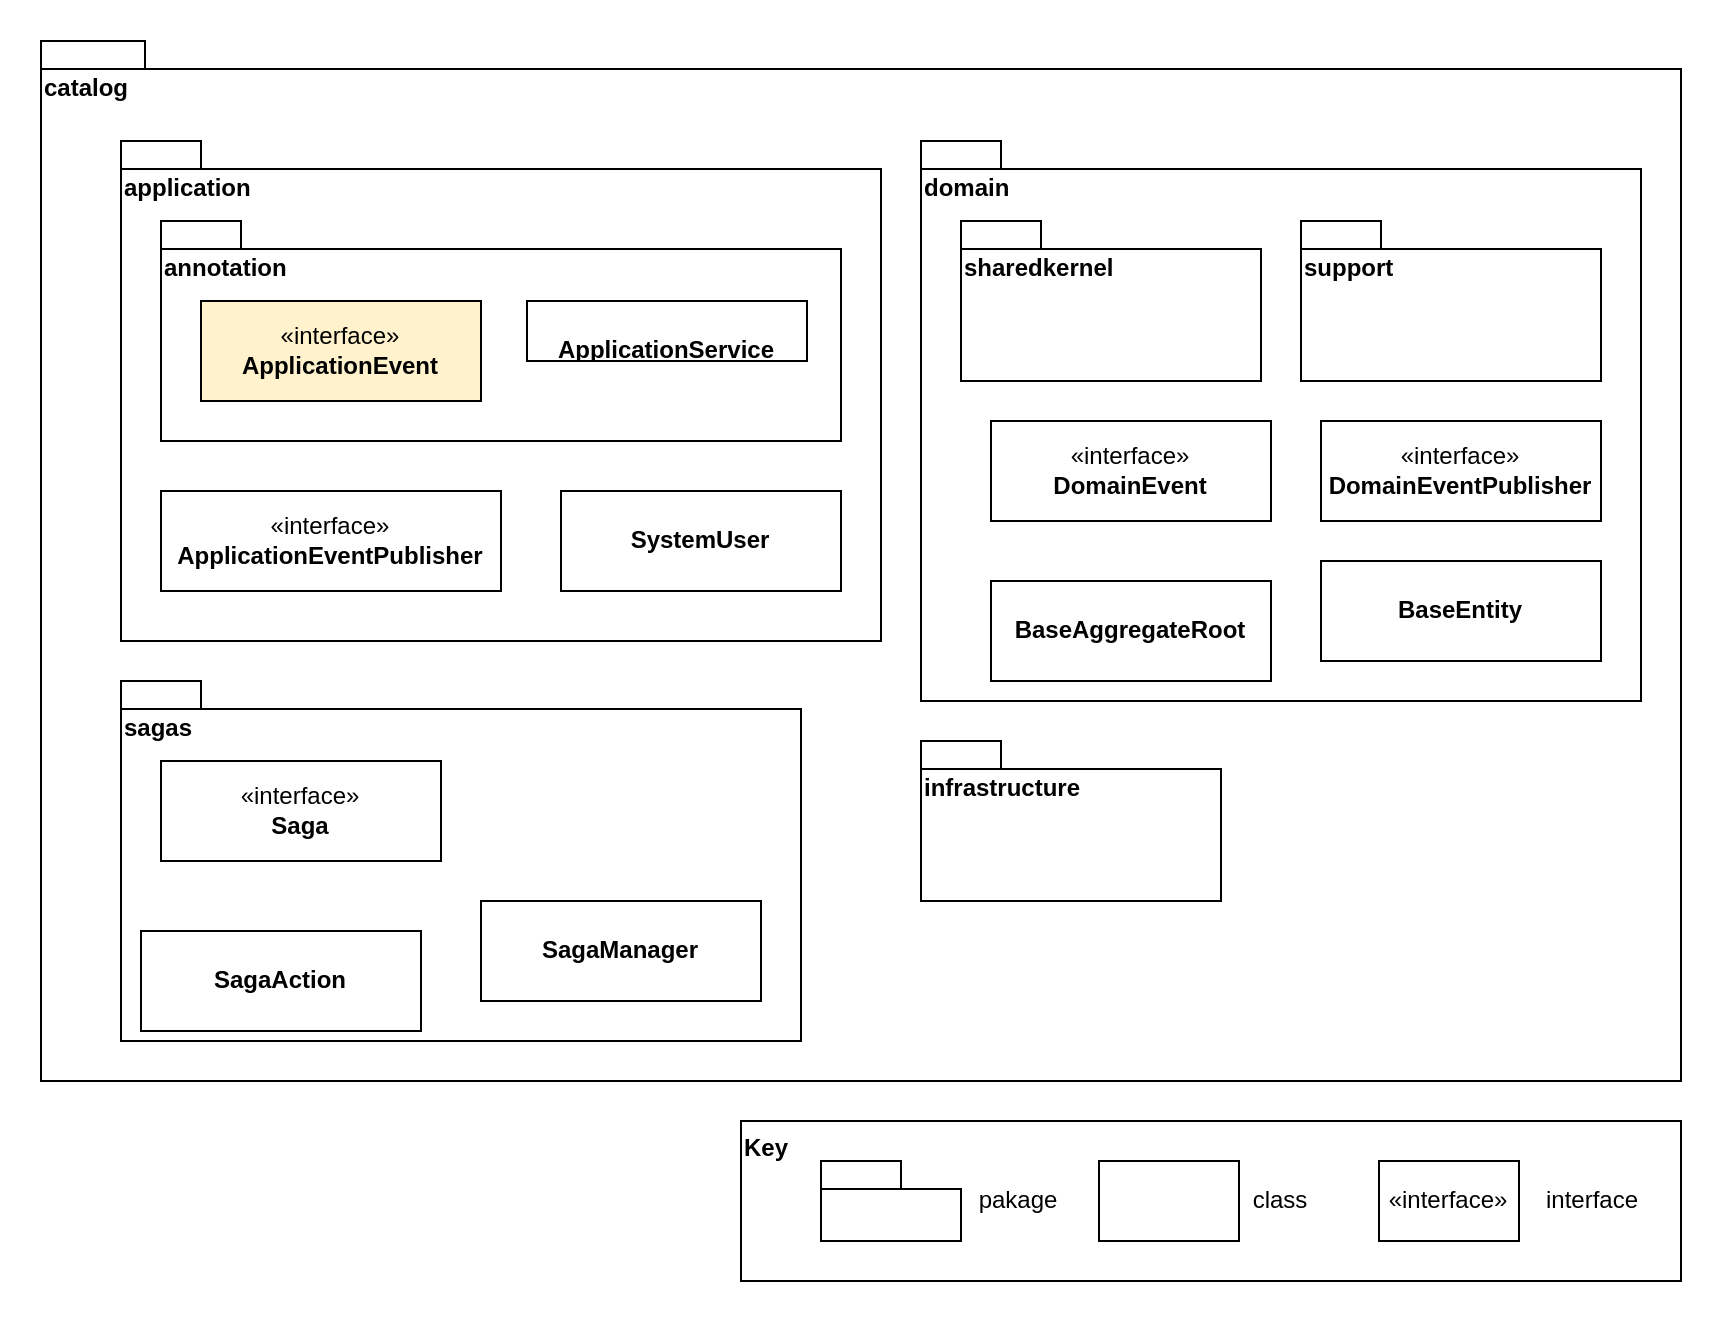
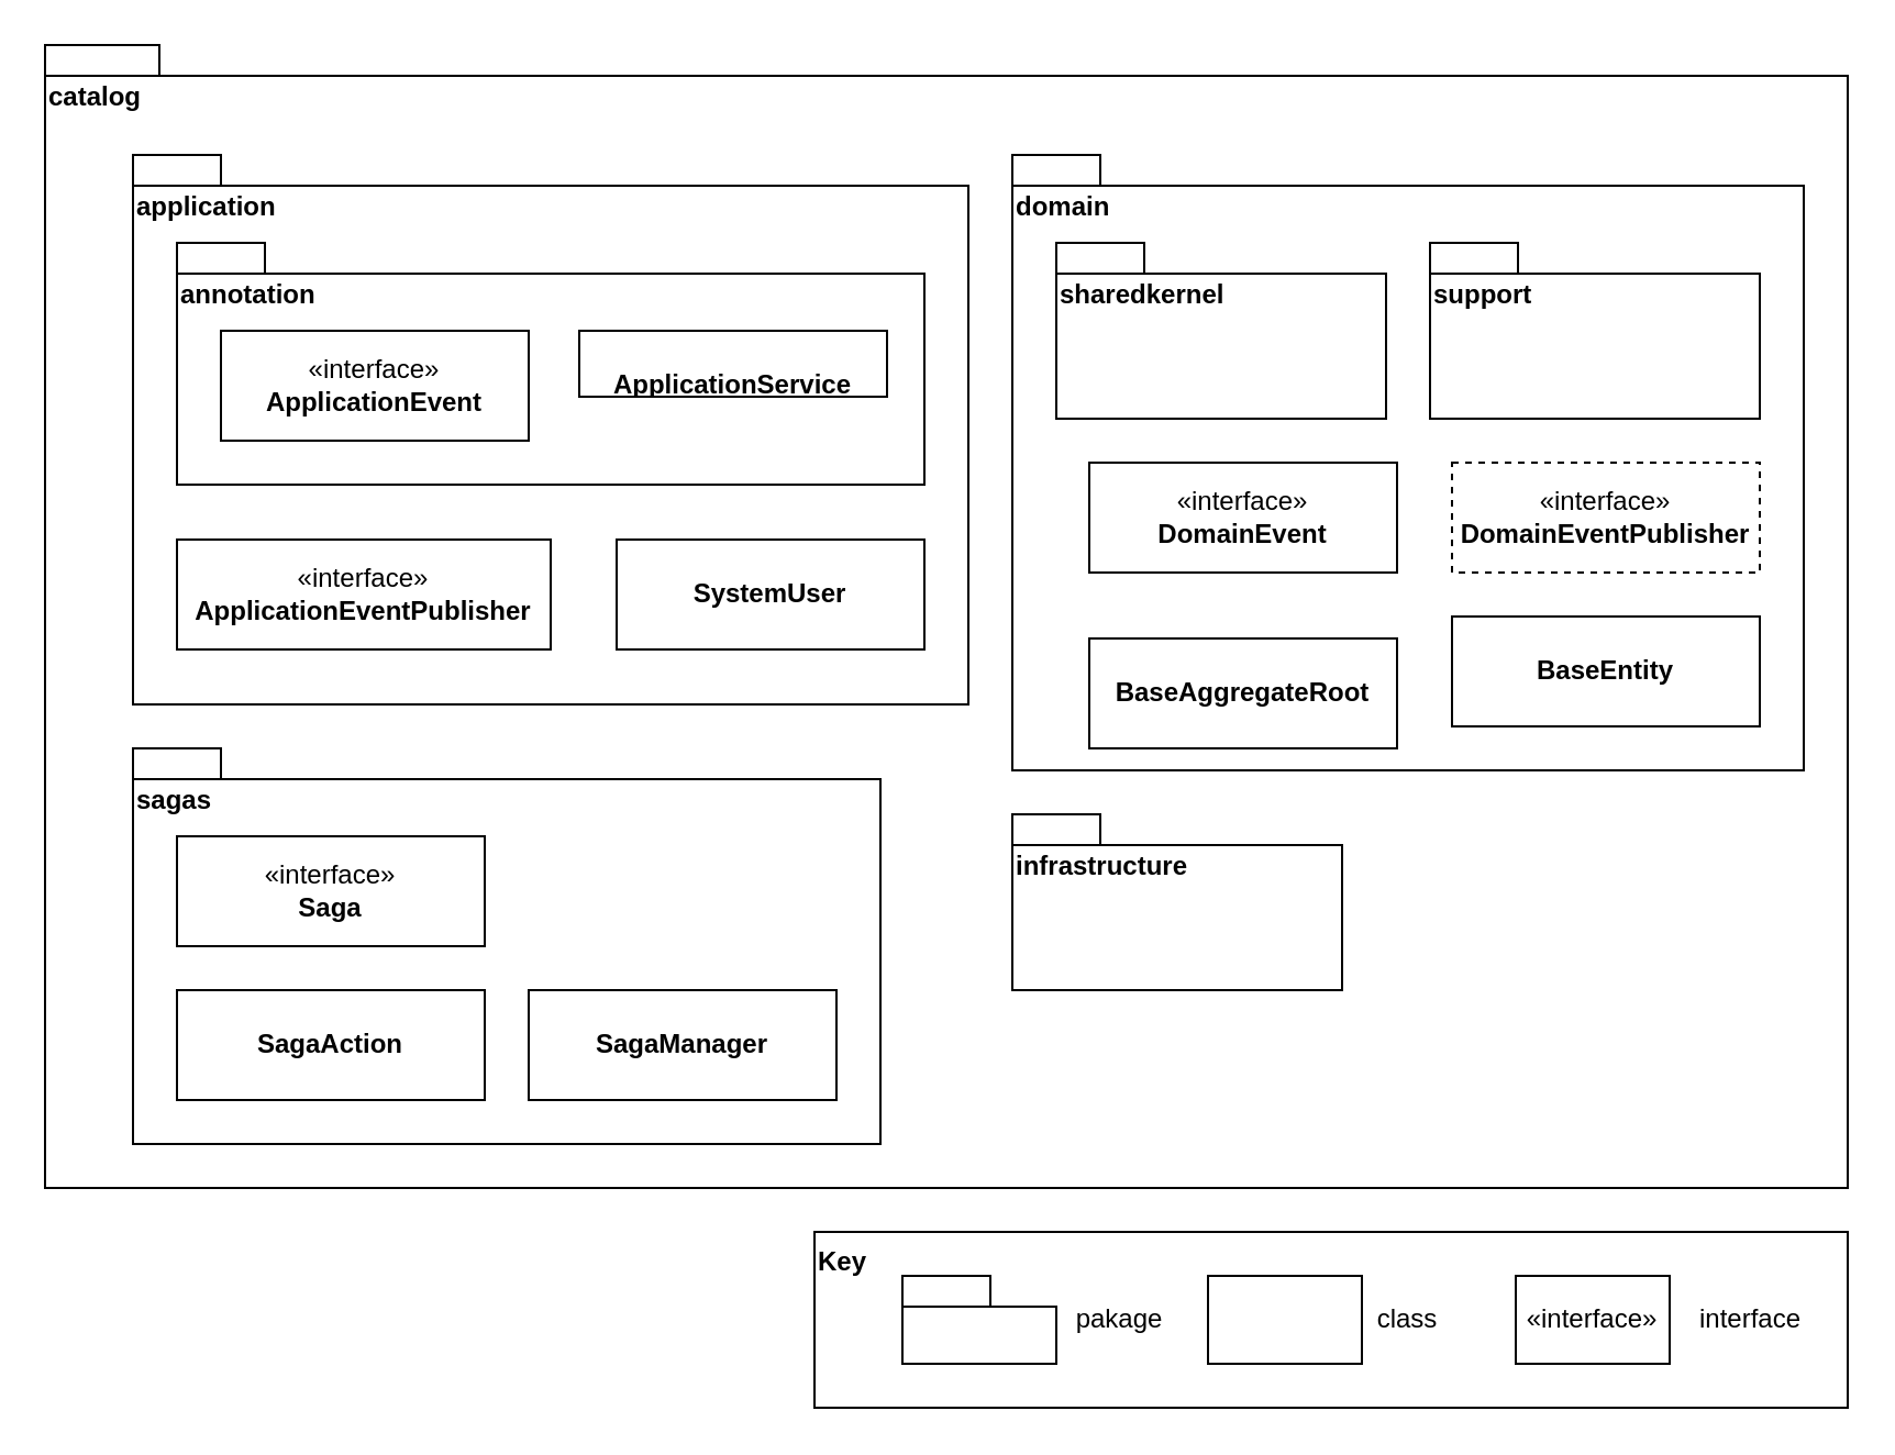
  <mxCell id="0" />
  <mxCell id="1" parent="0" />
  <mxCell id="2" value="catalog" style="shape=folder;fontStyle=1;spacingTop=10;tabWidth=40;tabHeight=14;tabPosition=left;html=1;whiteSpace=wrap;align=left;labelPosition=center;verticalLabelPosition=middle;verticalAlign=top;" parent="1" vertex="1"><mxGeometry x="20" y="20" width="820" height="520" as="geometry" /></mxCell>
  <mxCell id="3" value="" style="group" parent="1" vertex="1" connectable="0"><mxGeometry x="60" y="70" width="380" height="250" as="geometry" /></mxCell>
  <mxCell id="4" value="application" style="shape=folder;fontStyle=1;spacingTop=10;tabWidth=40;tabHeight=14;tabPosition=left;html=1;whiteSpace=wrap;align=left;verticalAlign=top;" parent="3" vertex="1"><mxGeometry width="380" height="250" as="geometry" /></mxCell>
  <mxCell id="5" value="annotation" style="shape=folder;fontStyle=1;spacingTop=10;tabWidth=40;tabHeight=14;tabPosition=left;html=1;whiteSpace=wrap;align=left;verticalAlign=top;" parent="3" vertex="1"><mxGeometry x="20" y="40" width="340" height="110" as="geometry" /></mxCell>
  <mxCell id="6" value="&lt;p style=&quot;margin:0px;margin-top:4px;text-align:center;&quot;&gt;&lt;br&gt;&lt;span style=&quot;-webkit-text-stroke: 0px rgba(0, 0, 0, 0);&quot;&gt;&lt;b class=&quot;fr-fix-d86f9b94&quot;&gt;SystemUser&lt;/b&gt;&lt;/span&gt;&lt;/p&gt;" style="verticalAlign=top;align=left;overflow=fill;fontSize=12;fontFamily=Helvetica;html=1;whiteSpace=wrap;" parent="3" vertex="1"><mxGeometry x="220" y="175" width="140" height="50" as="geometry" /></mxCell>
- <mxCell id="7" value="«interface»&lt;br&gt;&lt;b class=&quot;fr-fix-d86f9b94&quot;&gt;ApplicationEvent&lt;/b&gt;" style="html=1;whiteSpace=wrap;fillColor=#fff2cc;" parent="3" vertex="1"><mxGeometry x="40" y="80" width="140" height="50" as="geometry" /></mxCell>
+ <mxCell id="7" value="«interface»&lt;br&gt;&lt;b class=&quot;fr-fix-d86f9b94&quot;&gt;ApplicationEvent&lt;/b&gt;" style="html=1;whiteSpace=wrap;" parent="3" vertex="1"><mxGeometry x="40" y="80" width="140" height="50" as="geometry" /></mxCell>
  <mxCell id="8" value="«interface»&lt;br&gt;&lt;b class=&quot;fr-fix-d86f9b94&quot;&gt;ApplicationEventPublisher&lt;/b&gt;" style="html=1;whiteSpace=wrap;" parent="3" vertex="1"><mxGeometry x="20" y="175" width="170" height="50" as="geometry" /></mxCell>
  <mxCell id="9" value="&lt;p style=&quot;margin:0px;margin-top:4px;text-align:center;&quot;&gt;&lt;br&gt;&lt;span style=&quot;-webkit-text-stroke: 0px rgba(0, 0, 0, 0);&quot;&gt;&lt;b class=&quot;fr-fix-d86f9b94&quot;&gt;ApplicationService&lt;/b&gt;&lt;/span&gt;&lt;/p&gt;" style="verticalAlign=top;align=left;overflow=fill;fontSize=12;fontFamily=Helvetica;html=1;whiteSpace=wrap;" vertex="1" parent="3"><mxGeometry x="203" y="80" width="140" height="30" as="geometry" /></mxCell>
  <mxCell id="10" value="domain" style="shape=folder;fontStyle=1;spacingTop=10;tabWidth=40;tabHeight=14;tabPosition=left;html=1;whiteSpace=wrap;align=left;verticalAlign=top;" parent="1" vertex="1"><mxGeometry x="460" y="70" width="360" height="280" as="geometry" /></mxCell>
  <mxCell id="11" value="sharedkernel" style="shape=folder;fontStyle=1;spacingTop=10;tabWidth=40;tabHeight=14;tabPosition=left;html=1;whiteSpace=wrap;align=left;verticalAlign=top;" parent="1" vertex="1"><mxGeometry x="480" y="110" width="150" height="80" as="geometry" /></mxCell>
  <mxCell id="12" value="&lt;p style=&quot;margin:0px;margin-top:4px;text-align:center;&quot;&gt;&lt;br&gt;&lt;span style=&quot;-webkit-text-stroke: 0px rgba(0, 0, 0, 0);&quot;&gt;&lt;b class=&quot;fr-fix-d86f9b94&quot;&gt;BaseEntity&lt;/b&gt;&lt;/span&gt;&lt;/p&gt;" style="verticalAlign=top;align=left;overflow=fill;fontSize=12;fontFamily=Helvetica;html=1;whiteSpace=wrap;" parent="1" vertex="1"><mxGeometry x="660" y="280" width="140" height="50" as="geometry" /></mxCell>
  <mxCell id="13" value="«interface»&lt;br&gt;&lt;b class=&quot;fr-fix-d86f9b94&quot;&gt;DomainEvent&lt;/b&gt;" style="html=1;whiteSpace=wrap;" parent="1" vertex="1"><mxGeometry x="495" y="210" width="140" height="50" as="geometry" /></mxCell>
  <mxCell id="14" value="support" style="shape=folder;fontStyle=1;spacingTop=10;tabWidth=40;tabHeight=14;tabPosition=left;html=1;whiteSpace=wrap;align=left;verticalAlign=top;" parent="1" vertex="1"><mxGeometry x="650" y="110" width="150" height="80" as="geometry" /></mxCell>
- <mxCell id="15" value="«interface»&lt;br&gt;&lt;b class=&quot;fr-fix-d86f9b94&quot;&gt;DomainEventPublisher&lt;/b&gt;" style="html=1;whiteSpace=wrap;" parent="1" vertex="1"><mxGeometry x="660" y="210" width="140" height="50" as="geometry" /></mxCell>
+ <mxCell id="15" value="«interface»&lt;br&gt;&lt;b class=&quot;fr-fix-d86f9b94&quot;&gt;DomainEventPublisher&lt;/b&gt;" style="html=1;whiteSpace=wrap;dashed=1;" parent="1" vertex="1"><mxGeometry x="660" y="210" width="140" height="50" as="geometry" /></mxCell>
  <mxCell id="16" value="&lt;p style=&quot;margin:0px;margin-top:4px;text-align:center;&quot;&gt;&lt;br&gt;&lt;span style=&quot;-webkit-text-stroke: 0px rgba(0, 0, 0, 0);&quot;&gt;&lt;b class=&quot;fr-fix-d86f9b94&quot;&gt;BaseAggregateRoot&lt;/b&gt;&lt;/span&gt;&lt;/p&gt;" style="verticalAlign=top;align=left;overflow=fill;fontSize=12;fontFamily=Helvetica;html=1;whiteSpace=wrap;" parent="1" vertex="1"><mxGeometry x="495" y="290" width="140" height="50" as="geometry" /></mxCell>
  <mxCell id="17" value="infrastructure" style="shape=folder;fontStyle=1;spacingTop=10;tabWidth=40;tabHeight=14;tabPosition=left;html=1;whiteSpace=wrap;align=left;verticalAlign=top;" parent="1" vertex="1"><mxGeometry x="460" y="370" width="150" height="80" as="geometry" /></mxCell>
  <mxCell id="18" value="" style="group" parent="1" vertex="1" connectable="0"><mxGeometry x="60" y="340" width="340" height="180" as="geometry" /></mxCell>
  <mxCell id="19" value="sagas" style="shape=folder;fontStyle=1;spacingTop=10;tabWidth=40;tabHeight=14;tabPosition=left;html=1;whiteSpace=wrap;align=left;verticalAlign=top;" parent="18" vertex="1"><mxGeometry width="340" height="180" as="geometry" /></mxCell>
  <mxCell id="20" value="«interface»&lt;br&gt;&lt;b class=&quot;fr-fix-d86f9b94&quot;&gt;Saga&lt;/b&gt;" style="html=1;whiteSpace=wrap;" parent="18" vertex="1"><mxGeometry x="20" y="40" width="140" height="50" as="geometry" /></mxCell>
- <mxCell id="21" value="&lt;p style=&quot;margin:0px;margin-top:4px;text-align:center;&quot;&gt;&lt;br&gt;&lt;span style=&quot;-webkit-text-stroke: 0px rgba(0, 0, 0, 0);&quot;&gt;&lt;b class=&quot;fr-fix-d86f9b94&quot;&gt;SagaAction&lt;/b&gt;&lt;/span&gt;&lt;/p&gt;" style="verticalAlign=top;align=left;overflow=fill;fontSize=12;fontFamily=Helvetica;html=1;whiteSpace=wrap;" parent="18" vertex="1"><mxGeometry x="10" y="125" width="140" height="50" as="geometry" /></mxCell>
+ <mxCell id="21" value="&lt;p style=&quot;margin:0px;margin-top:4px;text-align:center;&quot;&gt;&lt;br&gt;&lt;span style=&quot;-webkit-text-stroke: 0px rgba(0, 0, 0, 0);&quot;&gt;&lt;b class=&quot;fr-fix-d86f9b94&quot;&gt;SagaAction&lt;/b&gt;&lt;/span&gt;&lt;/p&gt;" style="verticalAlign=top;align=left;overflow=fill;fontSize=12;fontFamily=Helvetica;html=1;whiteSpace=wrap;" parent="18" vertex="1"><mxGeometry x="20" y="110" width="140" height="50" as="geometry" /></mxCell>
  <mxCell id="22" value="&lt;p style=&quot;margin:0px;margin-top:4px;text-align:center;&quot;&gt;&lt;br&gt;&lt;span style=&quot;-webkit-text-stroke: 0px rgba(0, 0, 0, 0);&quot;&gt;&lt;b class=&quot;fr-fix-d86f9b94&quot;&gt;SagaManager&lt;/b&gt;&lt;/span&gt;&lt;/p&gt;" style="verticalAlign=top;align=left;overflow=fill;fontSize=12;fontFamily=Helvetica;html=1;whiteSpace=wrap;" parent="18" vertex="1"><mxGeometry x="180" y="110" width="140" height="50" as="geometry" /></mxCell>
  <mxCell id="23" value="" style="group" parent="1" vertex="1" connectable="0"><mxGeometry x="370" y="560" width="470" height="80" as="geometry" /></mxCell>
  <mxCell id="24" value="Key" style="html=1;whiteSpace=wrap;align=left;verticalAlign=top;fontStyle=1" parent="23" vertex="1"><mxGeometry width="470" height="80" as="geometry" /></mxCell>
  <mxCell id="25" value="" style="shape=folder;fontStyle=1;spacingTop=10;tabWidth=40;tabHeight=14;tabPosition=left;html=1;whiteSpace=wrap;" parent="23" vertex="1"><mxGeometry x="40" y="20" width="70" height="40" as="geometry" /></mxCell>
  <mxCell id="26" value="«interface»&lt;br&gt;" style="html=1;whiteSpace=wrap;" parent="23" vertex="1"><mxGeometry x="319" y="20" width="70" height="40" as="geometry" /></mxCell>
  <mxCell id="27" value="&lt;p style=&quot;margin:0px;margin-top:4px;text-align:center;&quot;&gt;&lt;br&gt;&lt;br&gt;&lt;/p&gt;" style="verticalAlign=top;align=left;overflow=fill;fontSize=12;fontFamily=Helvetica;html=1;whiteSpace=wrap;" parent="23" vertex="1"><mxGeometry x="179" y="20" width="70" height="40" as="geometry" /></mxCell>
  <mxCell id="28" value="pakage" style="text;html=1;strokeColor=none;fillColor=none;align=center;verticalAlign=middle;whiteSpace=wrap;rounded=0;" parent="23" vertex="1"><mxGeometry x="109" y="25" width="60" height="30" as="geometry" /></mxCell>
  <mxCell id="29" value="class" style="text;html=1;strokeColor=none;fillColor=none;align=center;verticalAlign=middle;whiteSpace=wrap;rounded=0;" parent="23" vertex="1"><mxGeometry x="240" y="25" width="60" height="30" as="geometry" /></mxCell>
  <mxCell id="30" value="interface" style="text;html=1;strokeColor=none;fillColor=none;align=center;verticalAlign=middle;whiteSpace=wrap;rounded=0;" parent="23" vertex="1"><mxGeometry x="396" y="25" width="60" height="30" as="geometry" /></mxCell>
